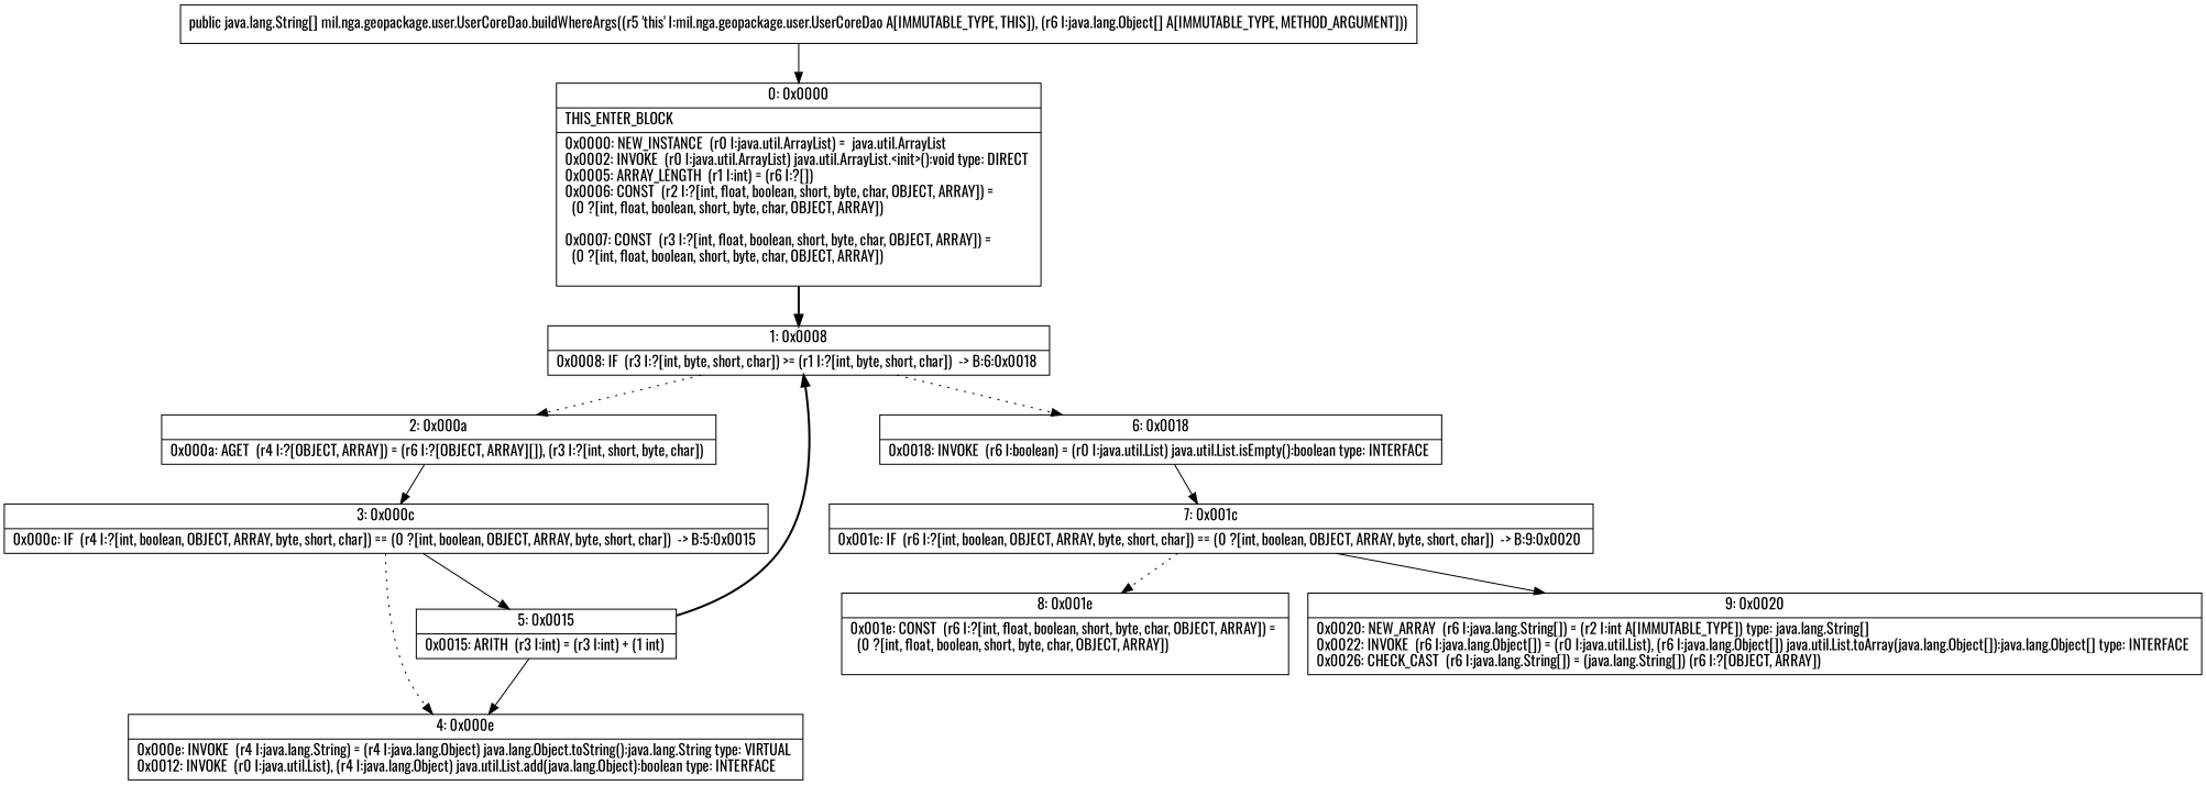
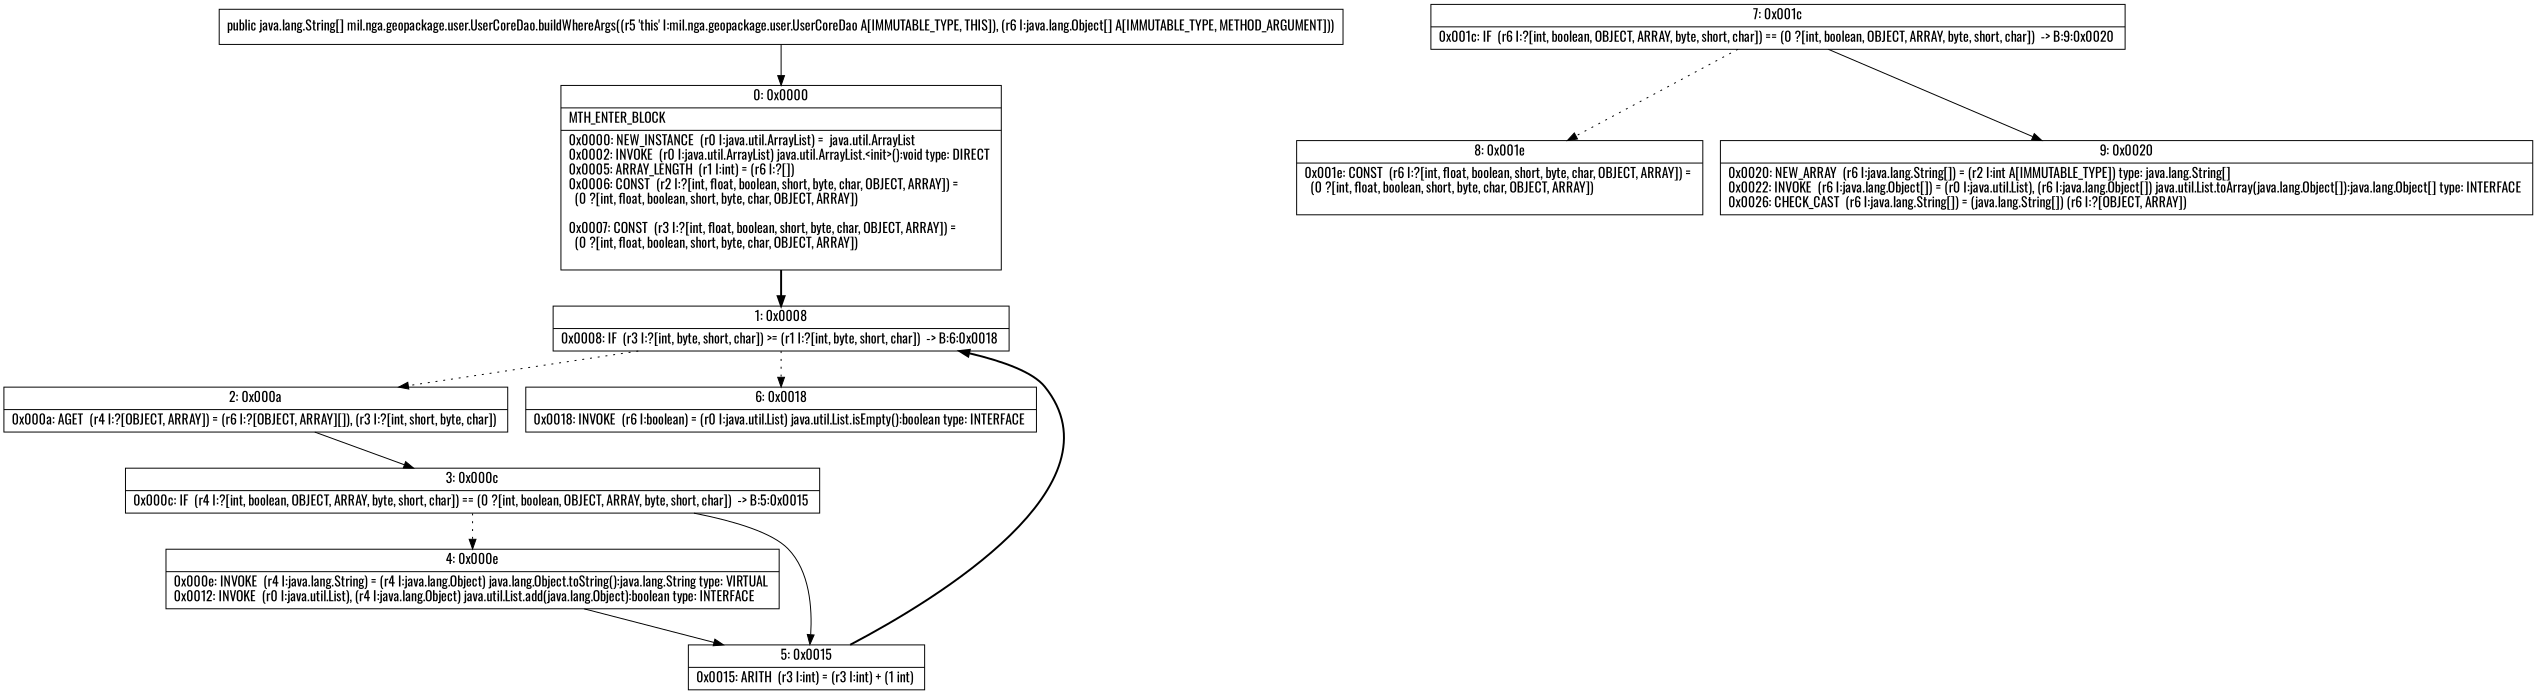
  digraph {
    fontname=Oswald
    node [fontname=Oswald shape=record]
    edge [fontname=Oswald style=solid]
-   n1 [label="{0\:\ 0x0000|THIS_ENTER_BLOCK\l|0x0000: NEW_INSTANCE  (r0 I:java.util.ArrayList) =  java.util.ArrayList \l0x0002: INVOKE  (r0 I:java.util.ArrayList) java.util.ArrayList.\<init\>():void type: DIRECT \l0x0005: ARRAY_LENGTH  (r1 I:int) = (r6 I:?[]) \l0x0006: CONST  (r2 I:?[int, float, boolean, short, byte, char, OBJECT, ARRAY]) = \l  (0 ?[int, float, boolean, short, byte, char, OBJECT, ARRAY])\l \l0x0007: CONST  (r3 I:?[int, float, boolean, short, byte, char, OBJECT, ARRAY]) = \l  (0 ?[int, float, boolean, short, byte, char, OBJECT, ARRAY])\l \l}"]
+   n1 [label="{0\:\ 0x0000|MTH_ENTER_BLOCK\l|0x0000: NEW_INSTANCE  (r0 I:java.util.ArrayList) =  java.util.ArrayList \l0x0002: INVOKE  (r0 I:java.util.ArrayList) java.util.ArrayList.\<init\>():void type: DIRECT \l0x0005: ARRAY_LENGTH  (r1 I:int) = (r6 I:?[]) \l0x0006: CONST  (r2 I:?[int, float, boolean, short, byte, char, OBJECT, ARRAY]) = \l  (0 ?[int, float, boolean, short, byte, char, OBJECT, ARRAY])\l \l0x0007: CONST  (r3 I:?[int, float, boolean, short, byte, char, OBJECT, ARRAY]) = \l  (0 ?[int, float, boolean, short, byte, char, OBJECT, ARRAY])\l \l}"]
    n2 [label="{1\:\ 0x0008|0x0008: IF  (r3 I:?[int, byte, short, char]) \>= (r1 I:?[int, byte, short, char])  \-\> B:6:0x0018 \l}"]
    n3 [label="{2\:\ 0x000a|0x000a: AGET  (r4 I:?[OBJECT, ARRAY]) = (r6 I:?[OBJECT, ARRAY][]), (r3 I:?[int, short, byte, char]) \l}"]
    n4 [label="{6\:\ 0x0018|0x0018: INVOKE  (r6 I:boolean) = (r0 I:java.util.List) java.util.List.isEmpty():boolean type: INTERFACE \l}"]
    n5 [label="{3\:\ 0x000c|0x000c: IF  (r4 I:?[int, boolean, OBJECT, ARRAY, byte, short, char]) == (0 ?[int, boolean, OBJECT, ARRAY, byte, short, char])  \-\> B:5:0x0015 \l}"]
    n6 [label="{7\:\ 0x001c|0x001c: IF  (r6 I:?[int, boolean, OBJECT, ARRAY, byte, short, char]) == (0 ?[int, boolean, OBJECT, ARRAY, byte, short, char])  \-\> B:9:0x0020 \l}"]
    n7 [label="{4\:\ 0x000e|0x000e: INVOKE  (r4 I:java.lang.String) = (r4 I:java.lang.Object) java.lang.Object.toString():java.lang.String type: VIRTUAL \l0x0012: INVOKE  (r0 I:java.util.List), (r4 I:java.lang.Object) java.util.List.add(java.lang.Object):boolean type: INTERFACE \l}"]
    n8 [label="{5\:\ 0x0015|0x0015: ARITH  (r3 I:int) = (r3 I:int) + (1 int) \l}"]
    n9 [label="{8\:\ 0x001e|0x001e: CONST  (r6 I:?[int, float, boolean, short, byte, char, OBJECT, ARRAY]) = \l  (0 ?[int, float, boolean, short, byte, char, OBJECT, ARRAY])\l \l}"]
    n10 [label="{9\:\ 0x0020|0x0020: NEW_ARRAY  (r6 I:java.lang.String[]) = (r2 I:int A[IMMUTABLE_TYPE]) type: java.lang.String[] \l0x0022: INVOKE  (r6 I:java.lang.Object[]) = (r0 I:java.util.List), (r6 I:java.lang.Object[]) java.util.List.toArray(java.lang.Object[]):java.lang.Object[] type: INTERFACE \l0x0026: CHECK_CAST  (r6 I:java.lang.String[]) = (java.lang.String[]) (r6 I:?[OBJECT, ARRAY]) \l}"]
    n11 [label="{public java.lang.String[] mil.nga.geopackage.user.UserCoreDao.buildWhereArgs((r5 'this' I:mil.nga.geopackage.user.UserCoreDao A[IMMUTABLE_TYPE, THIS]), (r6 I:java.lang.Object[] A[IMMUTABLE_TYPE, METHOD_ARGUMENT])) }"]
    n1 -> n2 [style=bold]
    n2 -> n3 [style=dotted]
    n2 -> n4 [style=dotted]
    n3 -> n5
-   n4 -> n6
    n5 -> n7 [style=dotted]
    n5 -> n8
    n6 -> n9 [style=dotted]
    n6 -> n10
-   n8 -> n7
+   n7 -> n8
    n8 -> n2 [style=bold]
    n11 -> n1
  }
